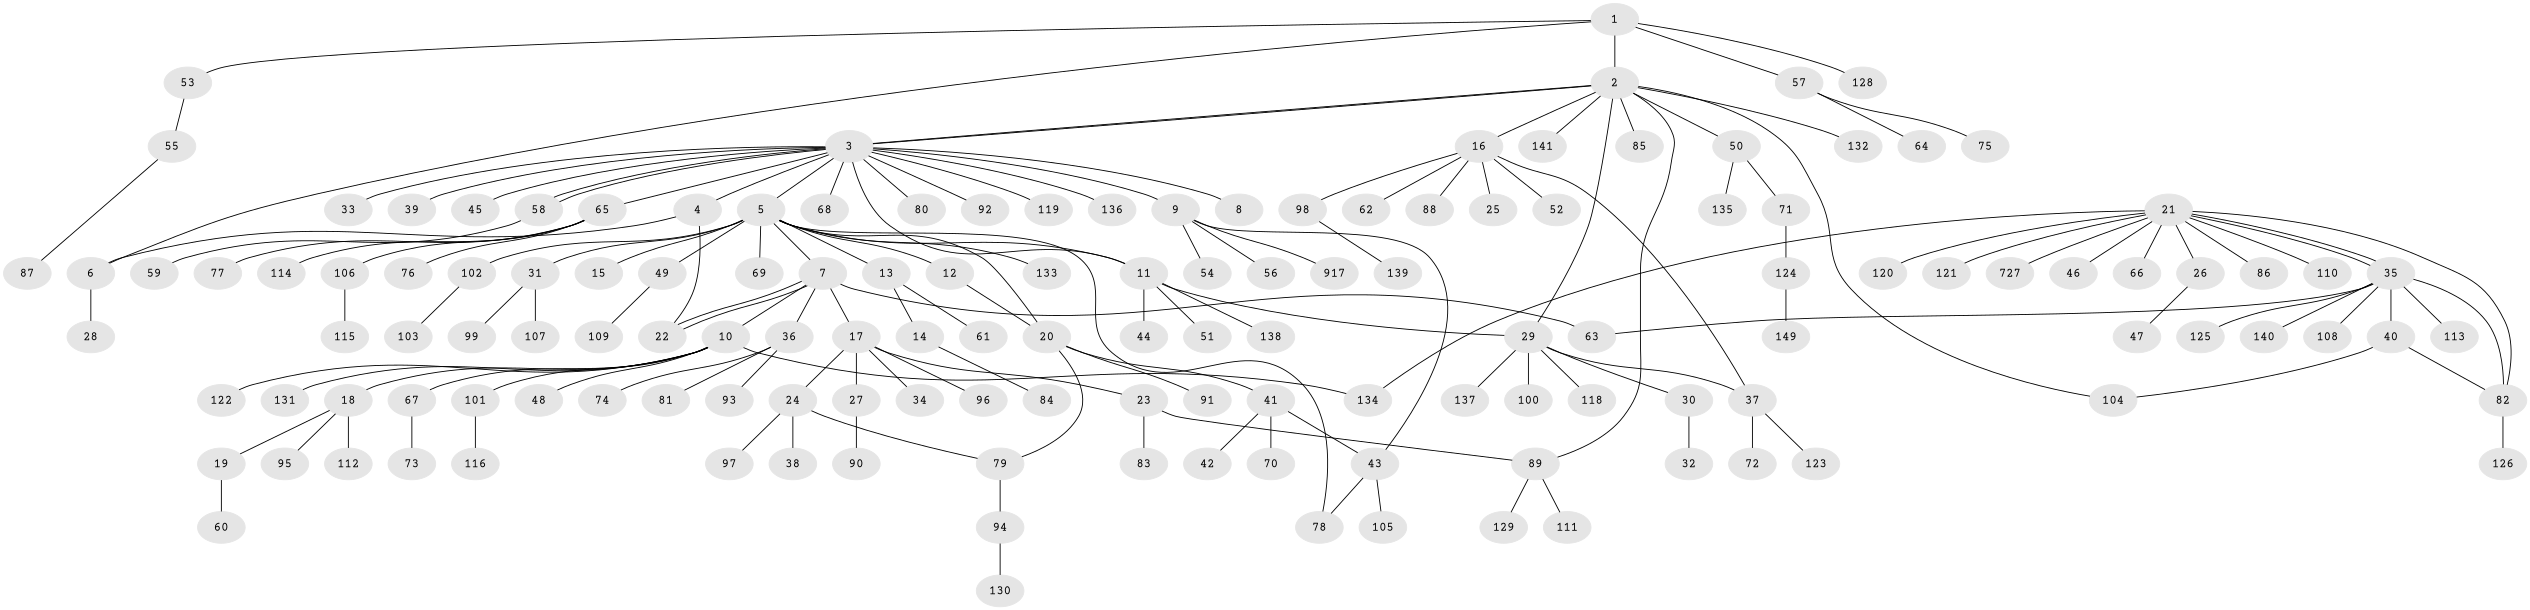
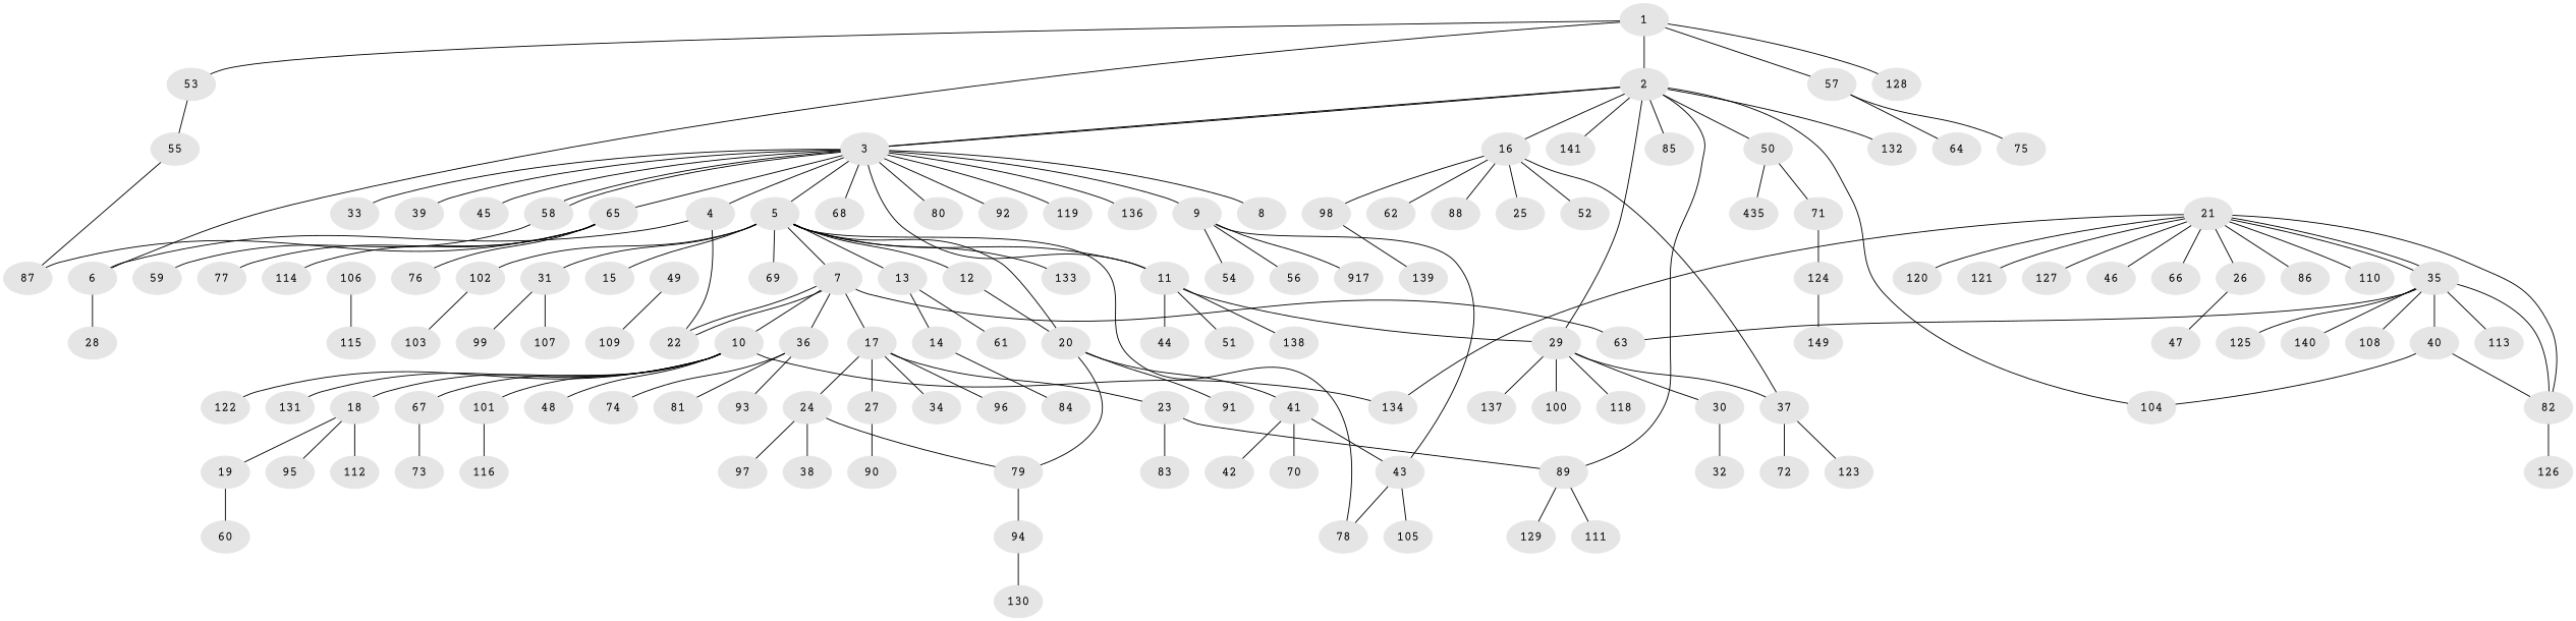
  graph {
    fontname="Courier Prime"
    node [color=gray90 fontname="Courier Prime" style=filled]
    edge [fontname="Courier Prime"]
    1
    2
    6
    53
    57
    128
    3
    16
    29
    50
    85
    89
    104
    132
    141
    28
    55
    64
    75
    4
    5
    8
    9
    11
    33
    39
    45
    58
    65
    68
    80
    92
    119
    136
    25
    37
    52
    62
    88
    98
    30
    100
    118
    137
    71
-   135
+   135 [label=435]
    111
    129
    22
    7
    12
    13
    15
    20
    31
    49
    69
    78
    102
    133
    43
    54
    56
    n64 [label=917]
    44
    51
    138
    59
    76
    77
    106
    114
    10
    17
    36
    63
    14
    61
    41
    79
    91
    99
    107
    109
    103
    18
    48
    67
    101
    122
    131
    134
    23
    24
    27
    34
    96
    74
    81
    93
    105
    19
    95
    112
    21
    26
    35
    46
    66
    82
    86
    110
    120
    121
-   127 [label=727]
+   127
    73
    116
    84
    72
    123
    139
    83
    38
    97
    90
    60
    42
    70
    94
    47
    40
    108
    113
    125
    140
    126
    32
    124
    87
    115
    n141 [label=149]
    130
    1 -- 2
    1 -- 6
    1 -- 53
    1 -- 57
    1 -- 128
    2 -- 3
    2 -- 3
    2 -- 16
    2 -- 29
    2 -- 50
    2 -- 85
    2 -- 89
    2 -- 104
    2 -- 132
    2 -- 141
    6 -- 28
    53 -- 55
    57 -- 64
    57 -- 75
    3 -- 4
    3 -- 5
    3 -- 8
    3 -- 9
    3 -- 11
    3 -- 33
    3 -- 39
    3 -- 45
    3 -- 58
    3 -- 58
    3 -- 65
    3 -- 68
    3 -- 80
    3 -- 92
    3 -- 119
    3 -- 136
    16 -- 25
    16 -- 37
    16 -- 52
    16 -- 62
    16 -- 88
    16 -- 98
    29 -- 37
    29 -- 30
    29 -- 100
    29 -- 118
    29 -- 137
    50 -- 71
    50 -- 135
    89 -- 111
    89 -- 129
    55 -- 87
    4 -- 6
    4 -- 22
    5 -- 11
    5 -- 7
    5 -- 12
    5 -- 13
    5 -- 15
    5 -- 20
    5 -- 31
-   5 -- 49
    5 -- 69
    5 -- 78
    5 -- 102
    5 -- 133
    9 -- 43
    9 -- 54
    9 -- 56
    9 -- n64
    11 -- 29
    11 -- 44
    11 -- 51
    11 -- 138
    58 -- 59
    65 -- 76
    65 -- 77
-   65 -- 106
+   65 -- 87
    65 -- 114
    37 -- 72
    37 -- 123
    98 -- 139
    30 -- 32
    71 -- 124
    7 -- 22
    7 -- 22
    7 -- 10
    7 -- 17
    7 -- 36
    7 -- 63
    12 -- 20
    13 -- 14
    13 -- 61
    20 -- 41
    20 -- 79
    20 -- 91
    31 -- 99
    31 -- 107
    49 -- 109
    102 -- 103
    43 -- 78
    43 -- 105
    106 -- 115
    10 -- 18
    10 -- 48
    10 -- 67
    10 -- 101
    10 -- 122
    10 -- 131
    10 -- 134
    17 -- 23
    17 -- 24
    17 -- 27
    17 -- 34
    17 -- 96
    36 -- 74
    36 -- 81
    36 -- 93
    14 -- 84
    41 -- 43
    41 -- 42
    41 -- 70
    79 -- 94
    18 -- 19
    18 -- 95
    18 -- 112
    67 -- 73
    101 -- 116
    23 -- 89
    23 -- 83
    24 -- 79
    24 -- 38
    24 -- 97
    27 -- 90
    19 -- 60
    21 -- 134
    21 -- 26
    21 -- 35
    21 -- 35
    21 -- 46
    21 -- 66
    21 -- 82
    21 -- 86
    21 -- 110
    21 -- 120
    21 -- 121
    21 -- 127
    26 -- 47
    35 -- 63
    35 -- 82
    35 -- 40
    35 -- 108
    35 -- 113
    35 -- 125
    35 -- 140
    82 -- 126
    94 -- 130
    40 -- 104
    40 -- 82
    124 -- n141
  }
